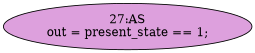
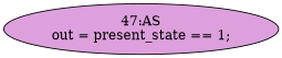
  strict digraph {
-   n1 [ast="<pyverilog.vparser.ast.Assign object at 0x7fc0eeea87d0>" def_var="['out']" fillcolor=plum label="27:AS\nout = present_state == 1;" statements="[]" style=filled typ=Assign use_var="['present_state']"]
+   n1 [ast="<pyverilog.vparser.ast.Assign object at 0x7fc0eeea87d0>" def_var="['out']" fillcolor=plum label="47:AS\nout = present_state == 1;" statements="[]" style=filled typ=Assign use_var="['present_state']"]
  }
